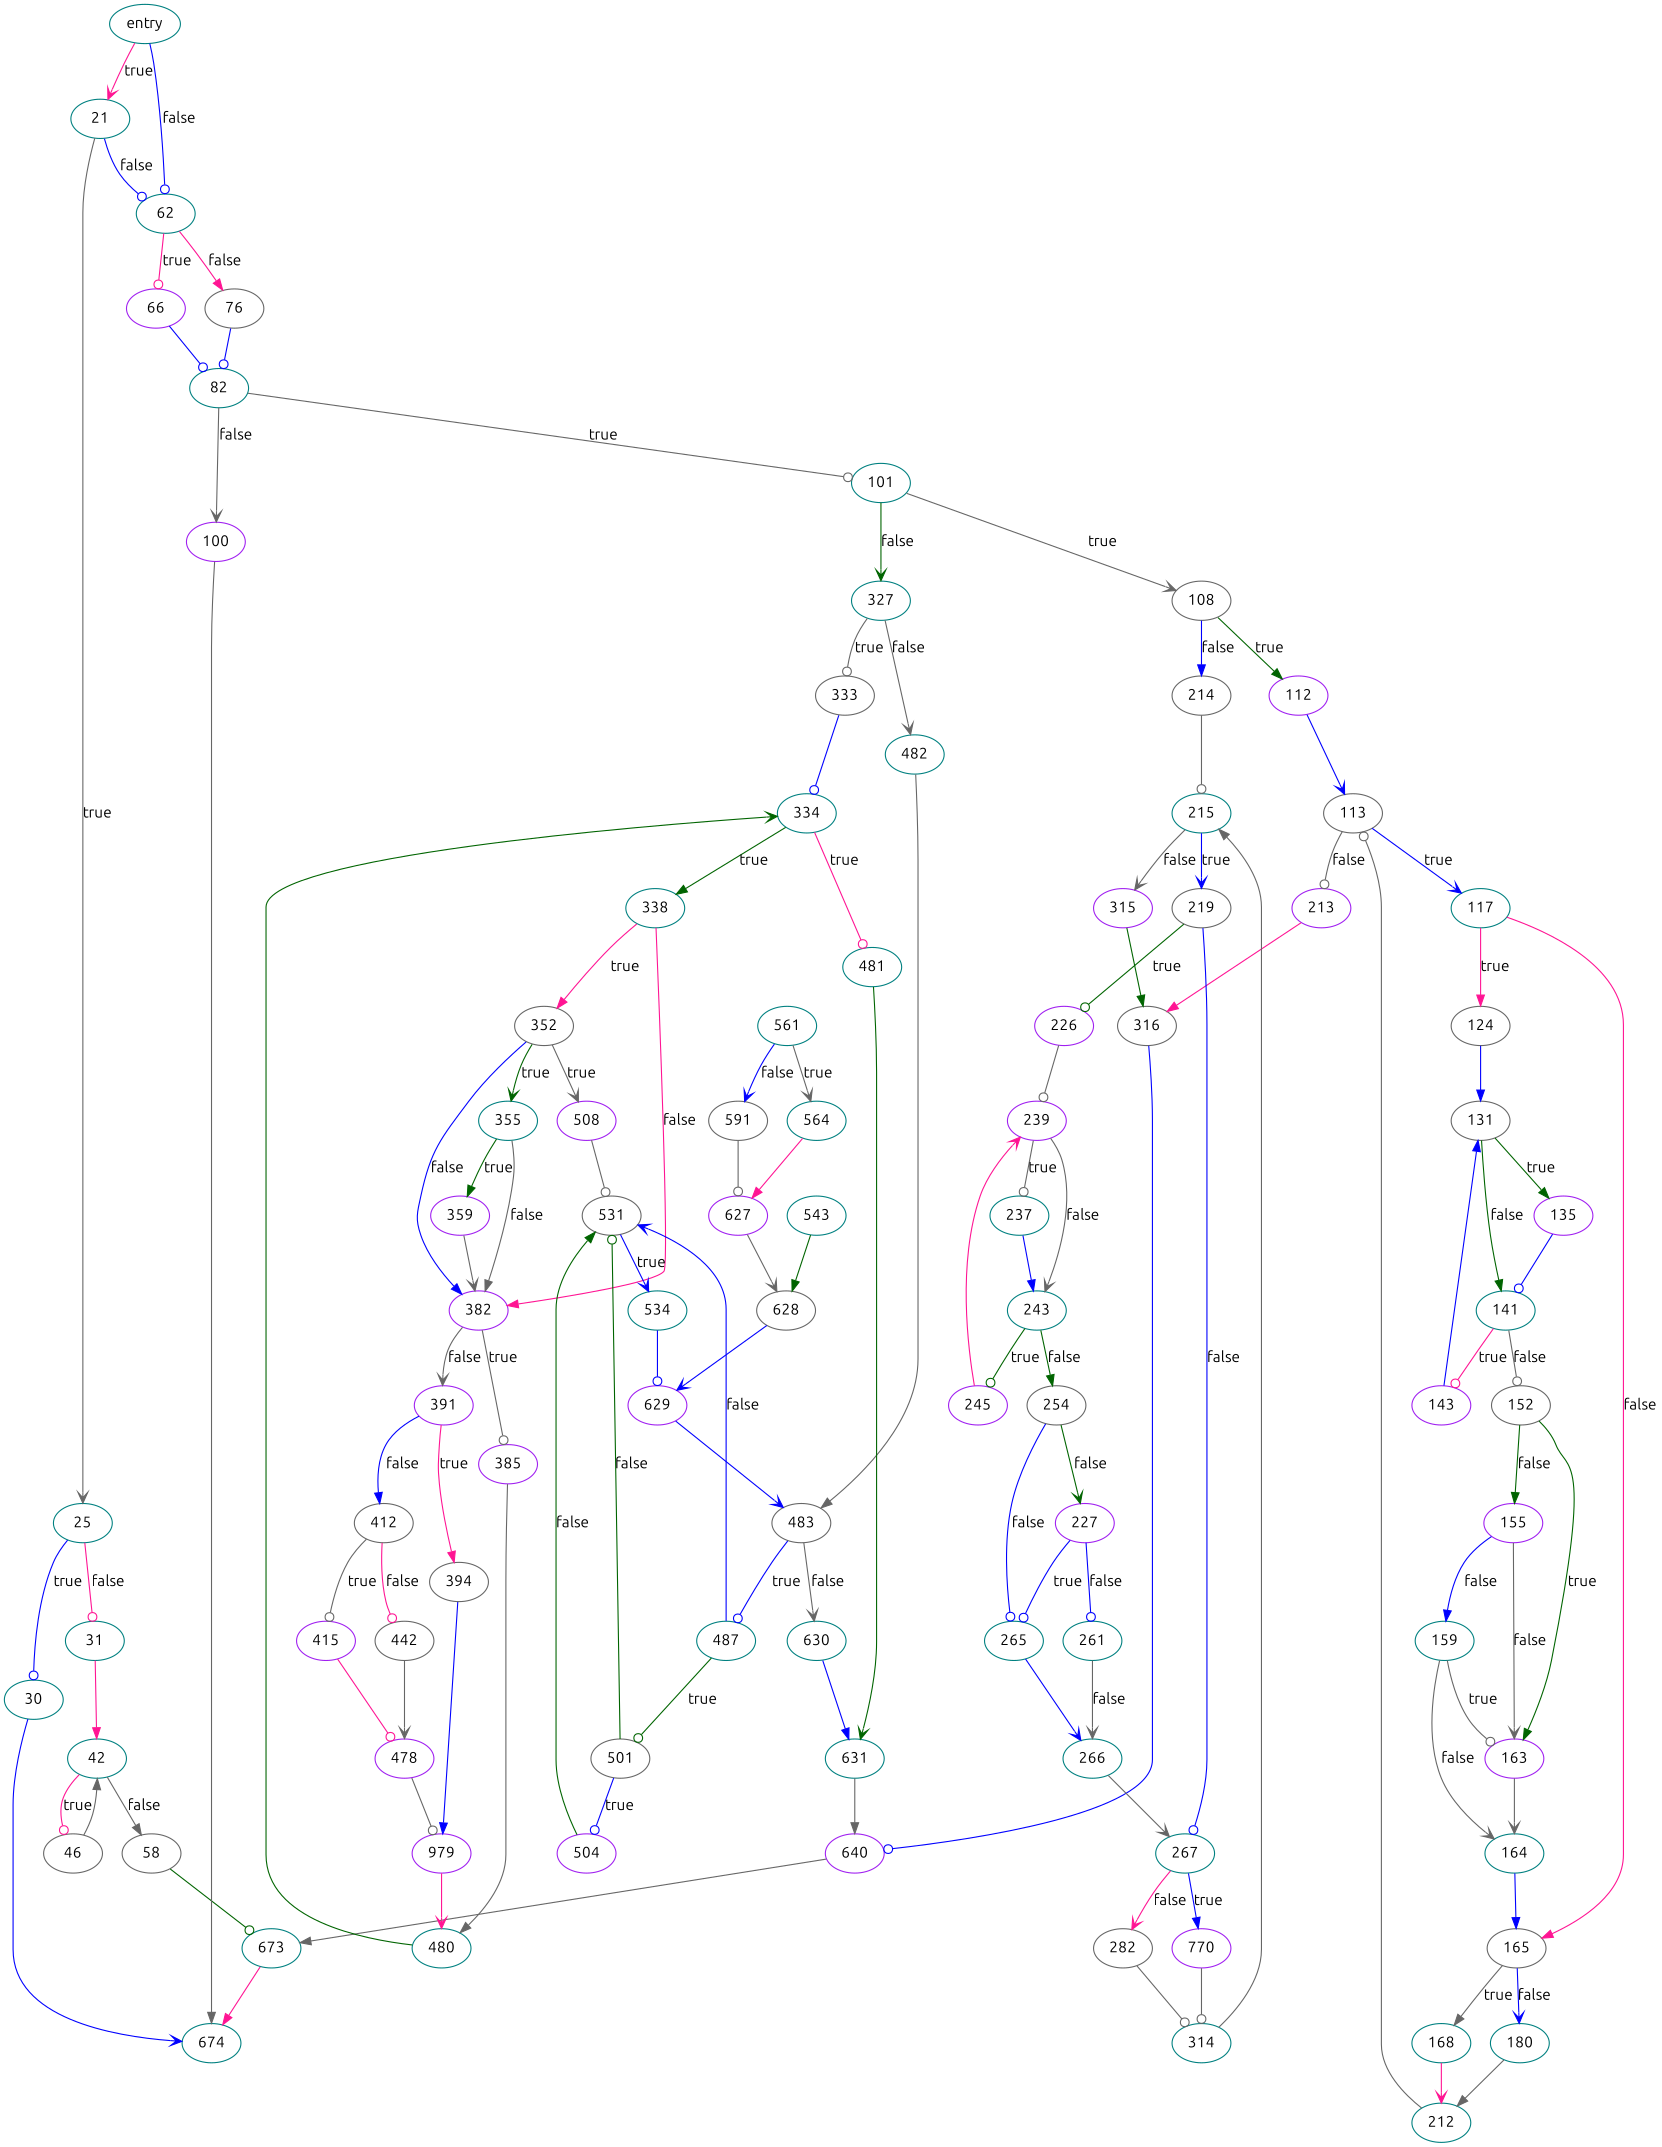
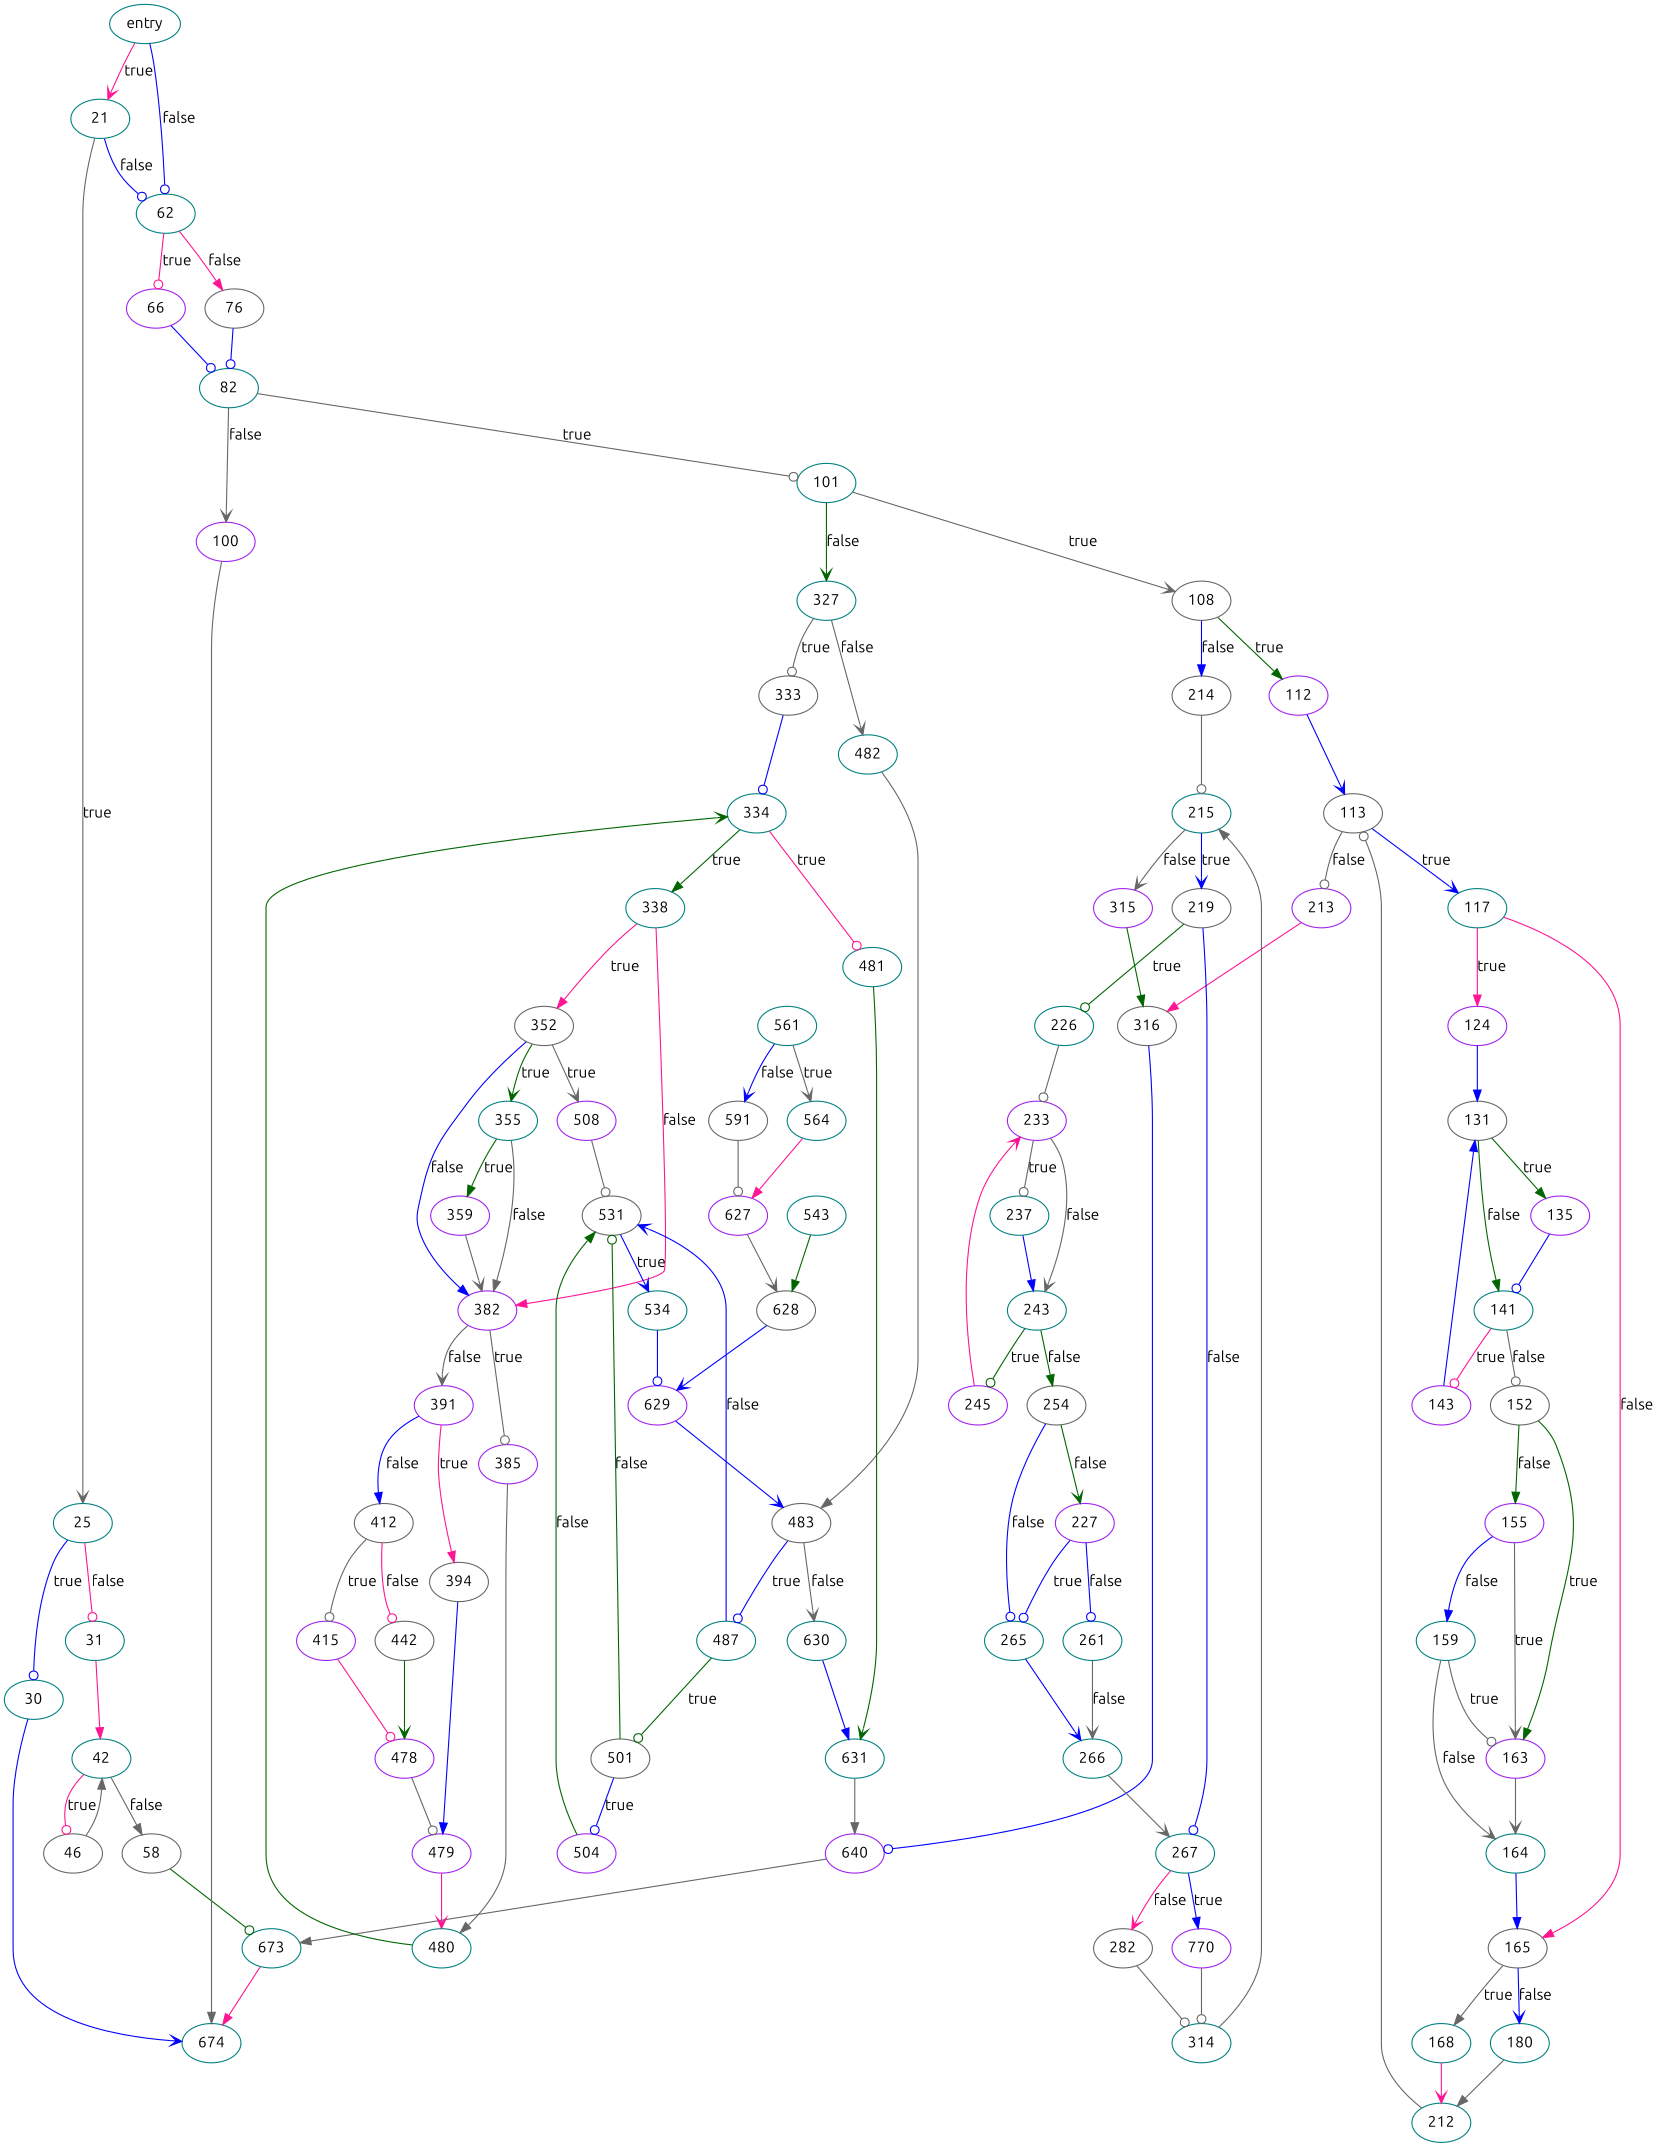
  digraph {
    fontname=Ubuntu
    node [color=teal fontname=Ubuntu]
    edge [arrowhead=odot color=gray40 fontname=Ubuntu]
    n1 [label=entry]
    21
    62
    25
    66 [color=purple]
    76 [color=gray40]
    30
    31
    674
    42
    46 [color=gray40]
    58 [color=gray40]
    673
    82
    100 [color=purple]
    101
    108 [color=gray40]
    327
    112 [color=purple]
    214 [color=gray40]
    333 [color=gray40]
    482
    113 [color=gray40]
    215
    117
    213 [color=purple]
-   124 [color=gray40]
+   124 [color=purple]
    165 [color=gray40]
    316 [color=gray40]
    131 [color=gray40]
    168
    180
    135 [color=purple]
    141
    143 [color=purple]
    152 [color=gray40]
    155 [color=purple]
    163 [color=purple]
    159
    164
    212
    640 [color=purple]
    219 [color=gray40]
    315 [color=purple]
-   226 [color=purple]
+   226
    267
-   233 [color=purple label=239]
+   233 [color=purple]
    n48 [color=purple label=770]
    282 [color=gray40]
    237
    243
    245 [color=purple]
    254 [color=gray40]
    n54 [color=purple label=227]
    265
    261
    266
    314
    334
    483 [color=gray40]
    338
    481
    352 [color=gray40]
    382 [color=purple]
    631
    355
    508 [color=purple]
    385 [color=purple]
    391 [color=purple]
    359 [color=purple]
    480
    394 [color=gray40]
    412 [color=gray40]
-   479 [color=purple label=979]
+   479 [color=purple]
    415 [color=purple]
    442 [color=gray40]
    478 [color=purple]
    487
    630
    501 [color=gray40]
    531 [color=gray40]
    504 [color=purple]
    534
    629 [color=purple]
    628 [color=gray40]
    543
    561
    564
    591 [color=gray40]
    627 [color=purple]
    n1 -> 21 [arrowhead=vee color=deeppink label=true]
    n1 -> 62 [color=blue label=false]
    21 -> 62 [color=blue label=false]
    21 -> 25 [arrowhead=vee label=true]
    62 -> 66 [color=deeppink label=true]
    62 -> 76 [arrowhead=normal color=deeppink label=false]
    25 -> 30 [color=blue label=true]
    25 -> 31 [color=deeppink label=false]
    66 -> 82 [color=blue]
    76 -> 82 [color=blue]
    30 -> 674 [arrowhead=vee color=blue]
    31 -> 42 [arrowhead=normal color=deeppink]
    42 -> 46 [color=deeppink label=true]
    42 -> 58 [arrowhead=normal label=false]
    46 -> 42 [arrowhead=normal]
    58 -> 673 [color=darkgreen]
    673 -> 674 [arrowhead=normal color=deeppink]
    82 -> 100 [arrowhead=vee label=false]
    82 -> 101 [label=true]
    100 -> 674 [arrowhead=normal]
    101 -> 108 [arrowhead=vee label=true]
    101 -> 327 [arrowhead=vee color=darkgreen label=false]
    108 -> 112 [arrowhead=normal color=darkgreen label=true]
    108 -> 214 [arrowhead=normal color=blue label=false]
    327 -> 333 [label=true]
    327 -> 482 [arrowhead=vee label=false]
    112 -> 113 [arrowhead=vee color=blue]
    214 -> 215
    333 -> 334 [color=blue]
    482 -> 483 [arrowhead=normal]
    113 -> 117 [arrowhead=vee color=blue label=true]
    113 -> 213 [label=false]
    215 -> 219 [arrowhead=vee color=blue label=true]
    215 -> 315 [arrowhead=vee label=false]
    117 -> 124 [arrowhead=normal color=deeppink label=true]
    117 -> 165 [arrowhead=normal color=deeppink label=false]
    213 -> 316 [arrowhead=normal color=deeppink]
    124 -> 131 [arrowhead=normal color=blue]
    165 -> 168 [arrowhead=normal label=true]
    165 -> 180 [arrowhead=vee color=blue label=false]
    316 -> 640 [color=blue]
    131 -> 135 [arrowhead=normal color=darkgreen label=true]
    131 -> 141 [arrowhead=normal color=darkgreen label=false]
    168 -> 212 [arrowhead=vee color=deeppink]
    180 -> 212 [arrowhead=normal]
    135 -> 141 [color=blue]
    141 -> 143 [color=deeppink label=true]
    141 -> 152 [label=false]
    143 -> 131 [arrowhead=normal color=blue]
    152 -> 155 [arrowhead=normal color=darkgreen label=false]
    152 -> 163 [arrowhead=normal color=darkgreen label=true]
-   155 -> 163 [arrowhead=vee label=false]
+   155 -> 163 [arrowhead=vee label=true]
    155 -> 159 [arrowhead=normal color=blue label=false]
    163 -> 164 [arrowhead=vee]
    159 -> 163 [label=true]
    159 -> 164 [arrowhead=vee label=false]
    164 -> 165 [arrowhead=normal color=blue]
    212 -> 113
    640 -> 673 [arrowhead=normal]
    219 -> 226 [color=darkgreen label=true]
    219 -> 267 [color=blue label=false]
    315 -> 316 [arrowhead=normal color=darkgreen]
    226 -> 233
    267 -> n48 [arrowhead=normal color=blue label=true]
    267 -> 282 [arrowhead=vee color=deeppink label=false]
    233 -> 237 [label=true]
    233 -> 243 [arrowhead=vee label=false]
    n48 -> 314
    282 -> 314
    237 -> 243 [arrowhead=normal color=blue]
    243 -> 245 [color=darkgreen label=true]
    243 -> 254 [arrowhead=normal color=darkgreen label=false]
    245 -> 233 [arrowhead=vee color=deeppink]
    254 -> n54 [arrowhead=vee color=darkgreen label=false]
    254 -> 265 [color=blue label=false]
    n54 -> 265 [color=blue label=true]
    n54 -> 261 [color=blue label=false]
    265 -> 266 [arrowhead=vee color=blue]
    261 -> 266 [arrowhead=vee label=false]
    266 -> 267 [arrowhead=vee]
    314 -> 215 [arrowhead=normal]
    334 -> 338 [arrowhead=normal color=darkgreen label=true]
    334 -> 481 [color=deeppink label=true]
    483 -> 487 [color=blue label=true]
    483 -> 630 [arrowhead=vee label=false]
    338 -> 352 [arrowhead=normal color=deeppink label=true]
    338 -> 382 [arrowhead=normal color=deeppink label=false]
    481 -> 631 [arrowhead=vee color=darkgreen]
    352 -> 382 [arrowhead=normal color=blue label=false]
    352 -> 355 [arrowhead=vee color=darkgreen label=true]
    352 -> 508 [arrowhead=vee label=true]
    382 -> 385 [label=true]
    382 -> 391 [arrowhead=vee label=false]
    631 -> 640 [arrowhead=normal]
    355 -> 382 [arrowhead=normal label=false]
    355 -> 359 [arrowhead=normal color=darkgreen label=true]
    508 -> 531
    385 -> 480 [arrowhead=normal]
    391 -> 394 [arrowhead=normal color=deeppink label=true]
    391 -> 412 [arrowhead=normal color=blue label=false]
    359 -> 382 [arrowhead=vee]
    480 -> 334 [arrowhead=vee color=darkgreen]
    394 -> 479 [arrowhead=normal color=blue]
    412 -> 415 [label=true]
    412 -> 442 [color=deeppink label=false]
    479 -> 480 [arrowhead=vee color=deeppink]
    415 -> 478 [color=deeppink]
-   442 -> 478 [arrowhead=vee]
+   442 -> 478 [arrowhead=vee color=darkgreen]
    478 -> 479
    487 -> 501 [color=darkgreen label=true]
    487 -> 531 [arrowhead=vee color=blue label=false]
    630 -> 631 [arrowhead=normal color=blue]
    501 -> 531 [color=darkgreen label=false]
    501 -> 504 [color=blue label=true]
    531 -> 534 [arrowhead=vee color=blue label=true]
    504 -> 531 [arrowhead=normal color=darkgreen label=false]
    534 -> 629 [color=blue]
    629 -> 483 [arrowhead=vee color=blue]
    628 -> 629 [arrowhead=vee color=blue]
    543 -> 628 [arrowhead=normal color=darkgreen]
    561 -> 564 [arrowhead=vee label=true]
    561 -> 591 [arrowhead=vee color=blue label=false]
    564 -> 627 [arrowhead=normal color=deeppink]
    591 -> 627
    627 -> 628 [arrowhead=vee]
  }
